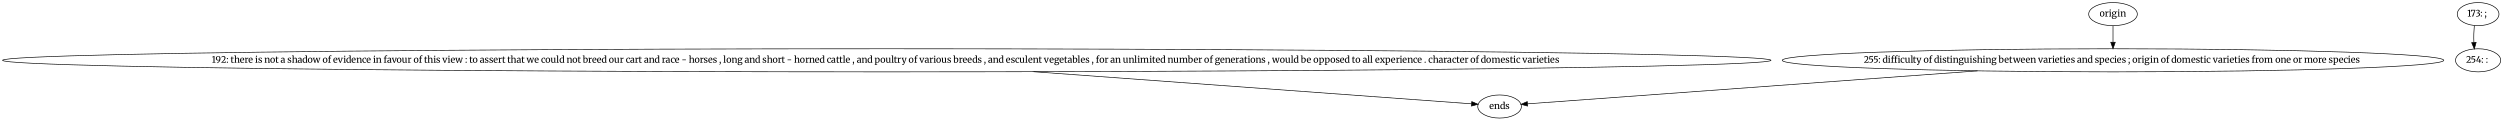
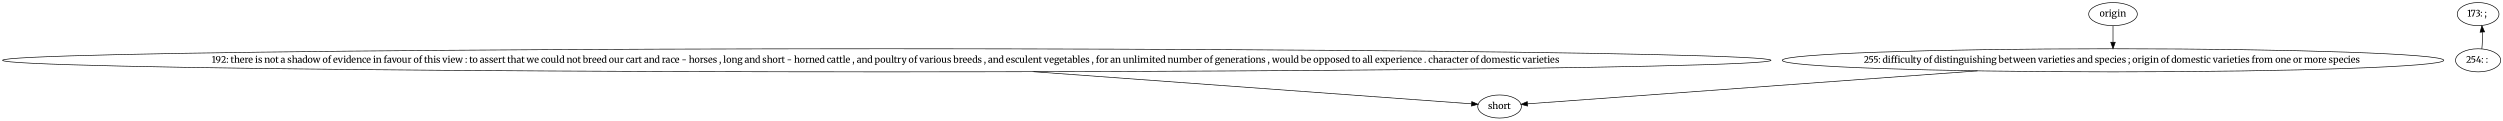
  digraph {
    fontname=Merriweather
    node [fontname=Merriweather]
    edge [fontname=Merriweather]
    n1 [label="255: difficulty of distinguishing between varieties and species ; origin of domestic varieties from one or more species "]
-   n2 [label=ends]
+   n2 [label=short]
    n3 [label="192: there is not a shadow of evidence in favour of this view : to assert that we could not breed our cart and race - horses , long and short - horned cattle , and poultry of various breeds , and esculent vegetables , for an unlimited number of generations , would be opposed to all experience . character of domestic varieties "]
    n4 [label="173: ; "]
    n5 [label="254: : "]
    n6 [label=origin]
    n1 -> n2
    n3 -> n2
-   n4 -> n5
+   n5 -> n4
    n6 -> n1
  }
